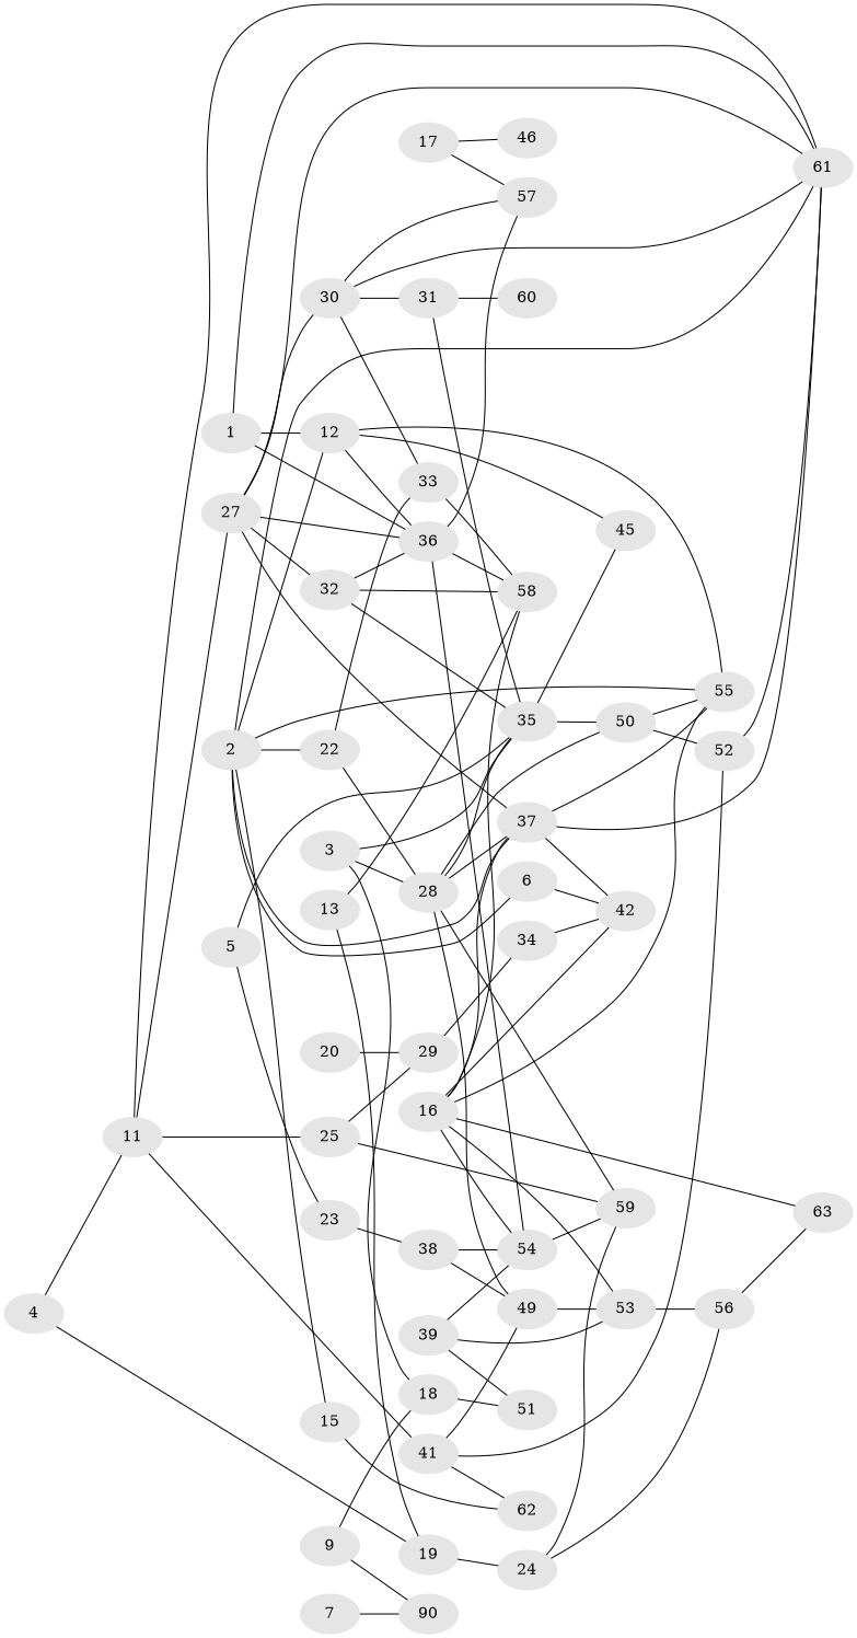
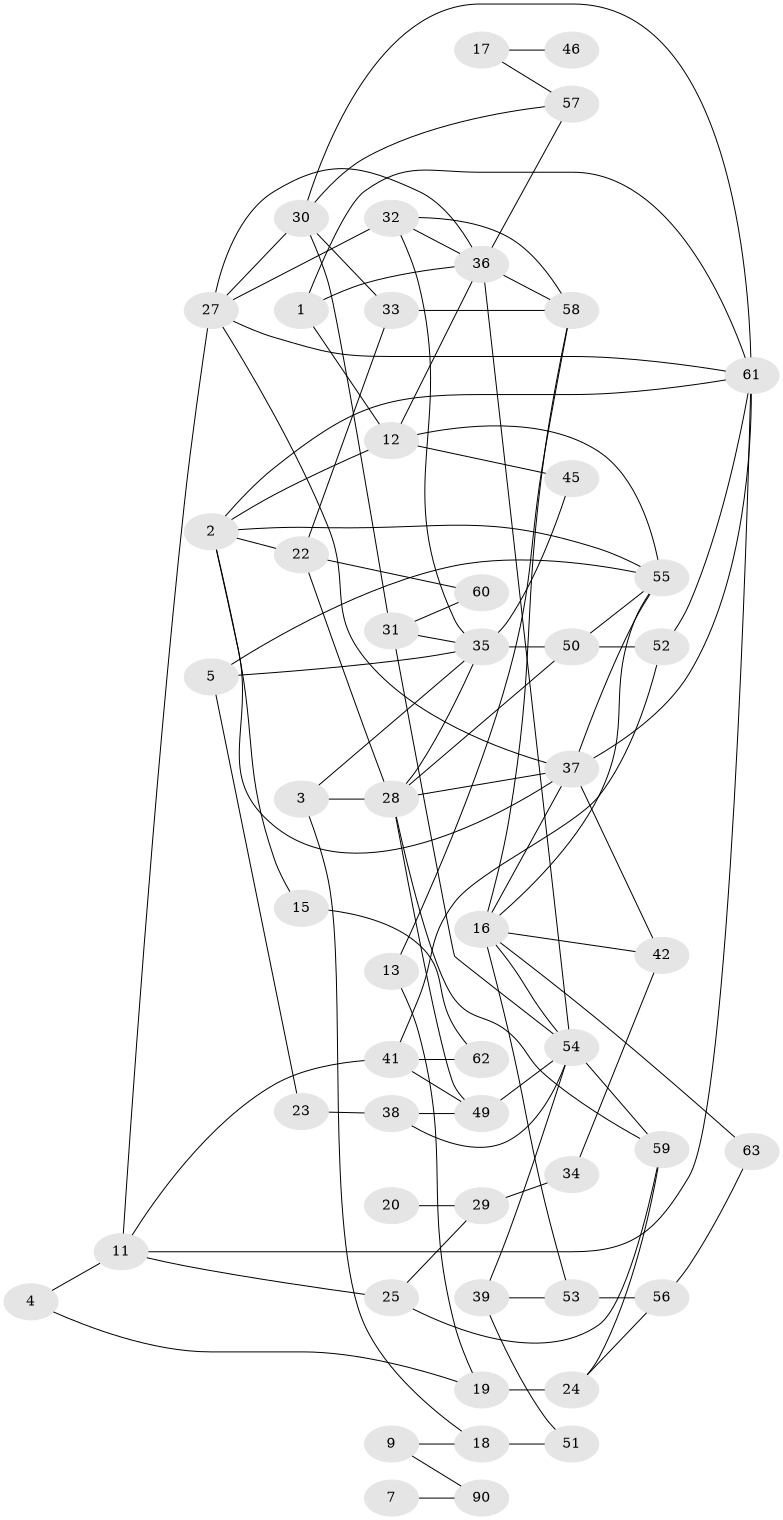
  graph {
    rankdir=LR
    node [color=gray90 style=filled]
    edge [weight=1.0]
    1
    12
    36
    61
    55
    45
    58
    54
    57
    2
-   6
    15
    22
    37
    42
    62
    28
    33
    60
    3
    18
    35
    51
    59
    49
    50
    4
    11
    19
    25
    27
    41
    24
    5
    23
    38
    n37 [label=90]
    7
    9
    29
    30
    32
    52
    13
    16
    53
    63
    56
    17
    46
    20
    34
    31
    39
    1 -- 12
    1 -- 36
    1 -- 61
    12 -- 36
    12 -- 55
    12 -- 45
    36 -- 58
    36 -- 54
    36 -- 57
    54 -- 59
    2 -- 12
    2 -- 61
    2 -- 55
-   2 -- 6
    2 -- 15
    2 -- 22
    2 -- 37
-   6 -- 42
    15 -- 62
    22 -- 28
    22 -- 33
+   22 -- 60
    37 -- 61
    37 -- 55
    37 -- 42
    28 -- 37
    28 -- 35
    28 -- 59
    28 -- 49
    28 -- 50
    33 -- 58
    3 -- 28
    3 -- 18
    3 -- 35
    18 -- 51
    35 -- 45
    35 -- 50
-   49 -- 53 [weight=2.0]
+   49 -- 54 [weight=2.0]
    50 -- 55
    50 -- 52
    4 -- 11
    4 -- 19
    11 -- 61
    11 -- 25
    11 -- 27
    11 -- 41
    19 -- 24
    25 -- 59
    25 -- 29
    27 -- 36
    27 -- 61 [weight=2.0]
    27 -- 37
    27 -- 30 [weight=2.0]
    27 -- 32
    41 -- 62
    41 -- 49
    41 -- 52
    24 -- 59
    24 -- 56
+   5 -- 55
    5 -- 35
    5 -- 23
    23 -- 38
    38 -- 54
    38 -- 49
    7 -- n37
    9 -- 18
    9 -- n37
    29 -- 34
    30 -- 61
    30 -- 57
    30 -- 33
    30 -- 31 [weight=2.0]
    32 -- 36
    32 -- 58
    32 -- 35
    52 -- 61
    13 -- 58
    13 -- 19
    16 -- 55
    16 -- 58
    16 -- 54
    16 -- 37
    16 -- 42
    16 -- 53
    16 -- 63
    53 -- 56
    56 -- 63
    17 -- 57
    17 -- 46
    20 -- 29
    34 -- 42
+   31 -- 54
    31 -- 60
    31 -- 35
    39 -- 54
    39 -- 51
    39 -- 53
  }
